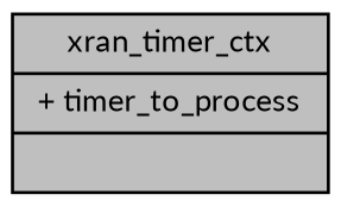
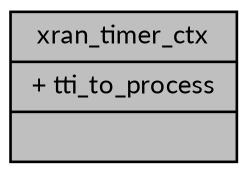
  digraph {
    fontname=Lato
-   n1 [color=black fillcolor=grey75 fontcolor=black fontname=Lato fontsize=10 height=0.2 label="{xran_timer_ctx\n|+ timer_to_process\l|}" shape=record style=filled width=0.4]
+   n1 [color=black fillcolor=grey75 fontcolor=black fontname=Lato fontsize=10 height=0.2 label="{xran_timer_ctx\n|+ tti_to_process\l|}" shape=record style=filled width=0.4]
  }
